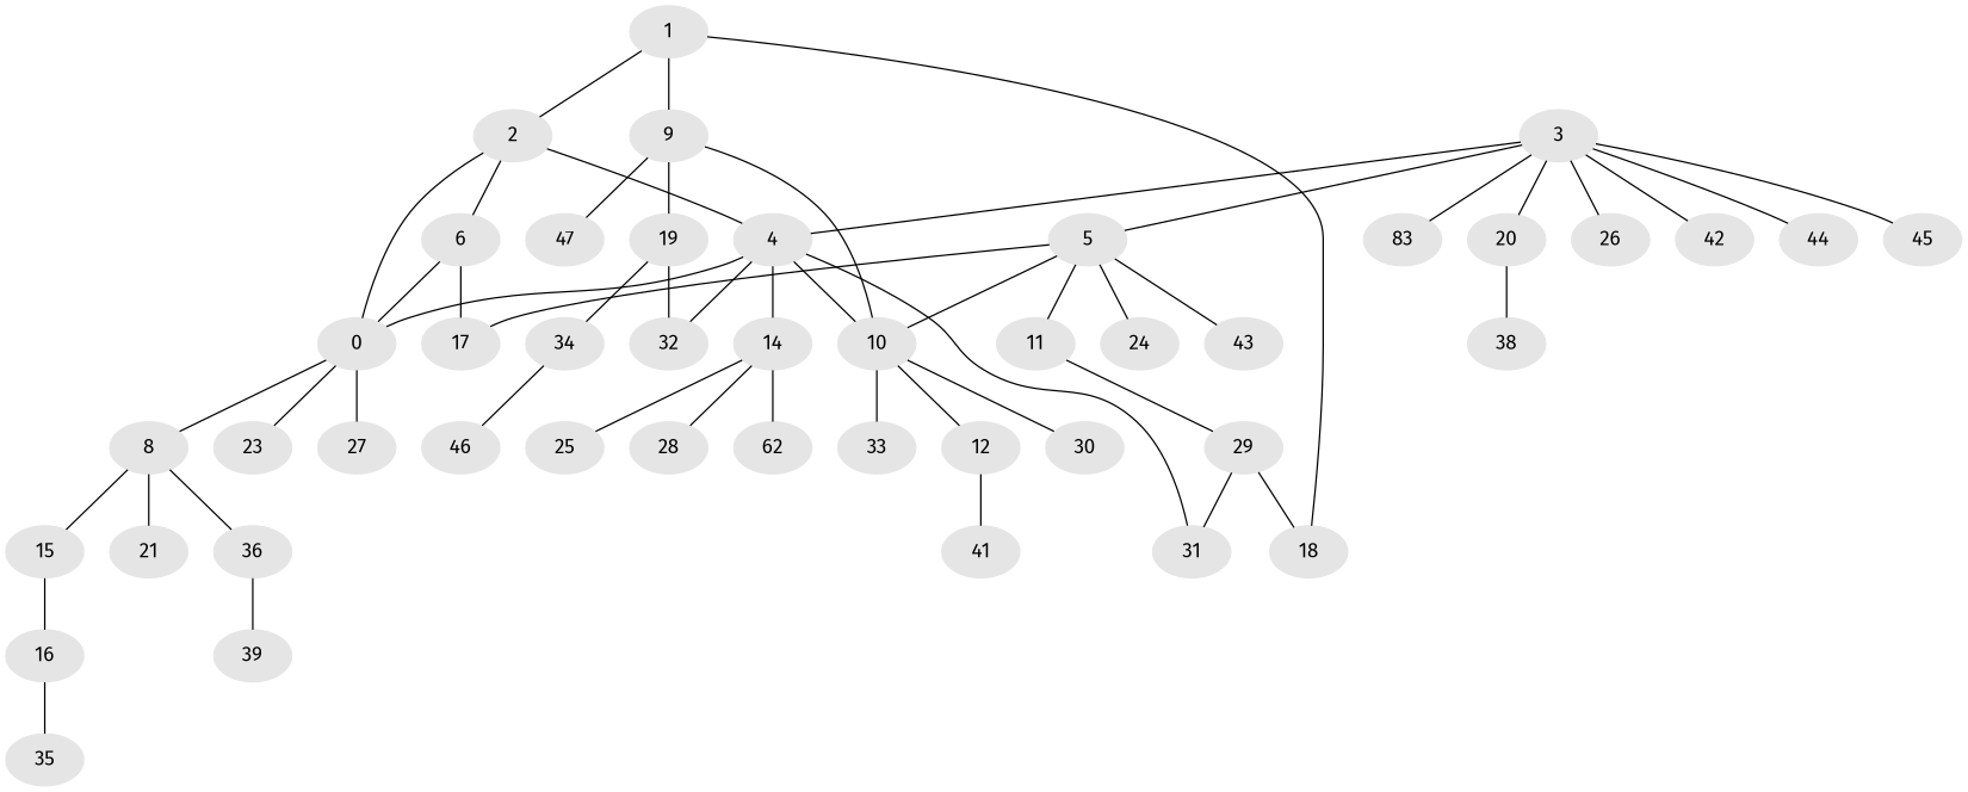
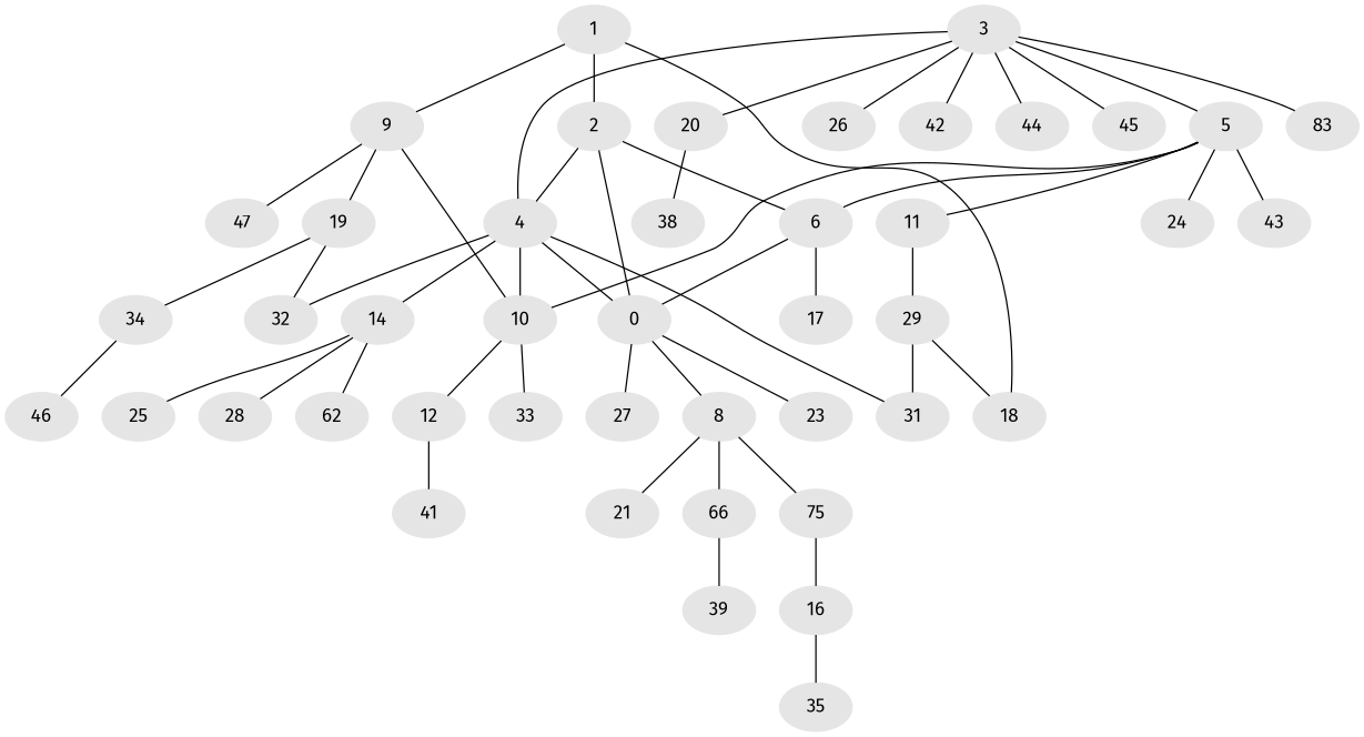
  graph {
    fontname="Fira Sans"
    node [color=gray90 fontname="Fira Sans" style=filled]
    edge [fontname="Fira Sans"]
    1
    2
    9
    18
    4
    6
    n7 [label=0]
    10
    19
    47
    14
    31
    32
    17
    8
    23
    27
    n18 [label=62]
    25
    28
    3
    5
    n23 [label=83]
    20
    26
    42
    44
    45
    11
    24
    43
    38
    12
-   30
    33
    29
-   15
+   15 [label=75]
    21
-   36
+   36 [label=66]
    16
    39
    34
    41
    35
    46
    1 -- 2
    1 -- 9
    1 -- 18
    2 -- 4
    2 -- 6
    2 -- n7
    9 -- 10
    9 -- 19
    9 -- 47
    4 -- n7
    4 -- 10
    4 -- 14
    4 -- 31
    4 -- 32
    6 -- n7
    6 -- 17
    n7 -- 8
    n7 -- 23
    n7 -- 27
    10 -- 12
-   10 -- 30
    10 -- 33
    19 -- 32
    19 -- 34
    14 -- n18
    14 -- 25
    14 -- 28
    8 -- 15
    8 -- 21
    8 -- 36
    3 -- 4
    3 -- 5
    3 -- n23
    3 -- 20
    3 -- 26
    3 -- 42
    3 -- 44
    3 -- 45
-   5 -- 17
+   5 -- 6
    5 -- 10
    5 -- 11
    5 -- 24
    5 -- 43
    20 -- 38
    11 -- 29
    12 -- 41
    29 -- 18
    29 -- 31
    15 -- 16
    36 -- 39
    16 -- 35
    34 -- 46
  }
